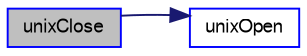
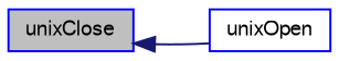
  digraph {
    rankdir=LR
    node [color=blue fontname=FreeSans fontsize=10 shape=record style=filled]
    n1 [fillcolor=grey75 fontcolor=black height=0.2 label=unixClose width=0.4]
    n2 [fillcolor=white height=0.2 label=unixOpen width=0.4]
-   n2 -> n1 [color=midnightblue dir=back fontname=FreeSans fontsize=10 labelfontname=FreeSans labelfontsize=10 style=solid]
+   n1 -> n2 [color=midnightblue dir=back fontname=FreeSans fontsize=10 labelfontname=FreeSans labelfontsize=10 style=solid]
  }
